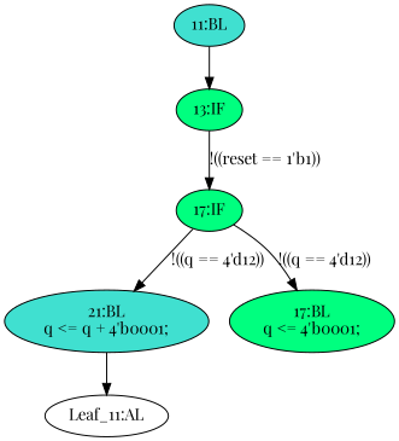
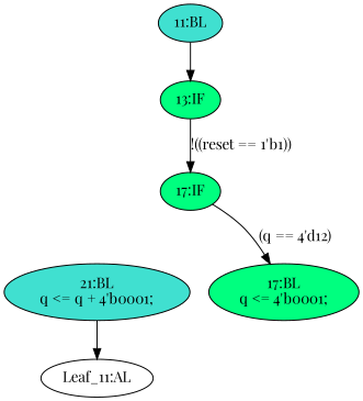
  strict digraph {
    fontname="Playfair Display"
    node [fillcolor=springgreen fontname="Playfair Display" statements="[]" style=filled typ=Block]
    edge [cond="['q']" fontname="Playfair Display" lineno=17]
    n1 [ast="<pyverilog.vparser.ast.IfStatement object at 0x7f3cecaf0510>" label="17:IF" typ=IfStatement]
    n2 [ast="<pyverilog.vparser.ast.Block object at 0x7f3cecaf0650>" fillcolor=turquoise label="21:BL\nq <= q + 4'b0001;" statements="[<pyverilog.vparser.ast.NonblockingSubstitution object at 0x7f3cecaf0690>]"]
    n3 [ast="<pyverilog.vparser.ast.Block object at 0x7f3cecaf08d0>" label="17:BL\nq <= 4'b0001;" statements="[<pyverilog.vparser.ast.NonblockingSubstitution object at 0x7f3cecaf0910>]"]
    n4 [def_var="['q']" label="Leaf_11:AL" fillcolor="" statements="" style="" typ=""]
    n5 [ast="<pyverilog.vparser.ast.IfStatement object at 0x7f3cecaf0cd0>" label="13:IF" typ=IfStatement]
    n6 [ast="<pyverilog.vparser.ast.Block object at 0x7f3cecaf0c90>" fillcolor=turquoise label="11:BL"]
-   n1 -> n2 [label="!((q == 4'd12))"]
-   n1 -> n3 [label="!((q == 4'd12))"]
+   n1 -> n3 [label="(q == 4'd12)"]
    n2 -> n4 [cond="[]" lineno=None]
    n5 -> n1 [cond="['reset']" label="!((reset == 1'b1))" lineno=13]
    n6 -> n5 [cond="[]" lineno=None]
  }
